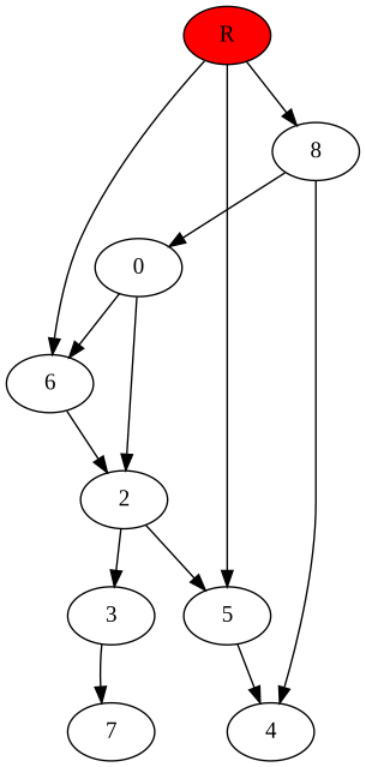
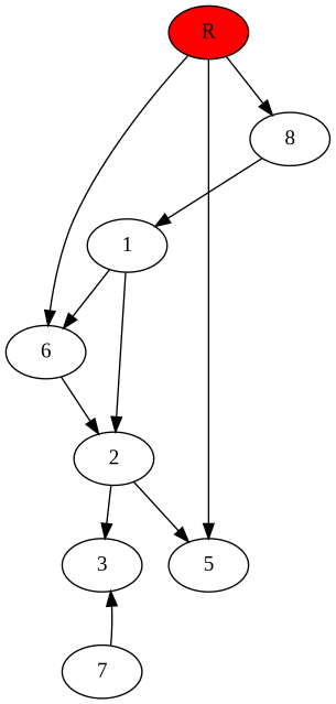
  digraph {
    fontname="Liberation Serif"
    node [fontname="Liberation Serif"]
    edge [fontname="Liberation Serif"]
-   1 [label=0]
+   1
    2
    6
    3
    5
    7
-   4
    8
    R [fillcolor="#ff0000" style=filled]
    1 -> 2
    1 -> 6
    2 -> 3
    2 -> 5
    6 -> 2
-   3 -> 7
-   5 -> 4
+   7 -> 3
    8 -> 1
-   8 -> 4
    R -> 6
    R -> 5
    R -> 8
  }
